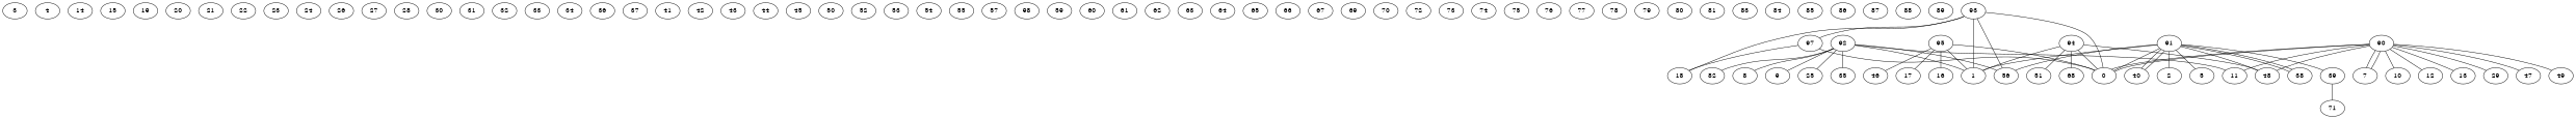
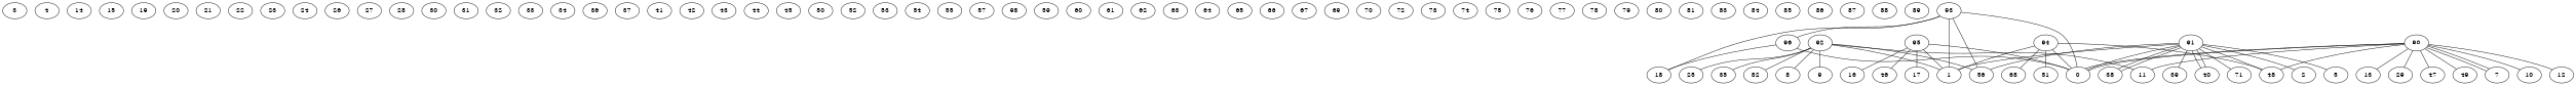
  graph {
    3
    4
    14
    15
    19
    20
    21
    22
    23
    24
    26
    27
    28
    30
    31
    32
    33
    34
    36
    37
    41
    42
    43
    44
    45
    50
    52
    53
    54
    55
    57
    n32 [label=98]
    59
    60
    61
    62
    63
    64
    65
    66
    67
    69
    70
    72
    73
    74
    75
    76
    77
    78
    79
    80
    81
    83
    84
    85
    86
    87
    88
    89
    90
    0
    7
    10
    11
    12
    13
    29
    47
    48
    49
    91
    1
    2
    5
    38
    39
    40
    56
    71
    92
    8
    9
    25
    35
    82
    93
    18
-   96 [label=97]
+   96
    94
    51
    68
    95
    17
    16
    46
    90 -- 0
    90 -- 0
    90 -- 7
    90 -- 7
    90 -- 10
    90 -- 11
    90 -- 12
    90 -- 13
    90 -- 29
    90 -- 47
    90 -- 48
    90 -- 49
    91 -- 0
    91 -- 48
    91 -- 1
    91 -- 2
    91 -- 5
    91 -- 38
    91 -- 38
    91 -- 39
    91 -- 40
    91 -- 40
    91 -- 56
-   39 -- 71
+   91 -- 71
    92 -- 11
    92 -- 1
    92 -- 56
    92 -- 8
    92 -- 9
    92 -- 25
    92 -- 35
    92 -- 82
    93 -- 0
    93 -- 1
    93 -- 56
    93 -- 18
    93 -- 96
    96 -- 0
    96 -- 18
    94 -- 0
    94 -- 48
    94 -- 1
    94 -- 51
    94 -- 68
    95 -- 0
    95 -- 1
    95 -- 17
    95 -- 16
    95 -- 46
  }
